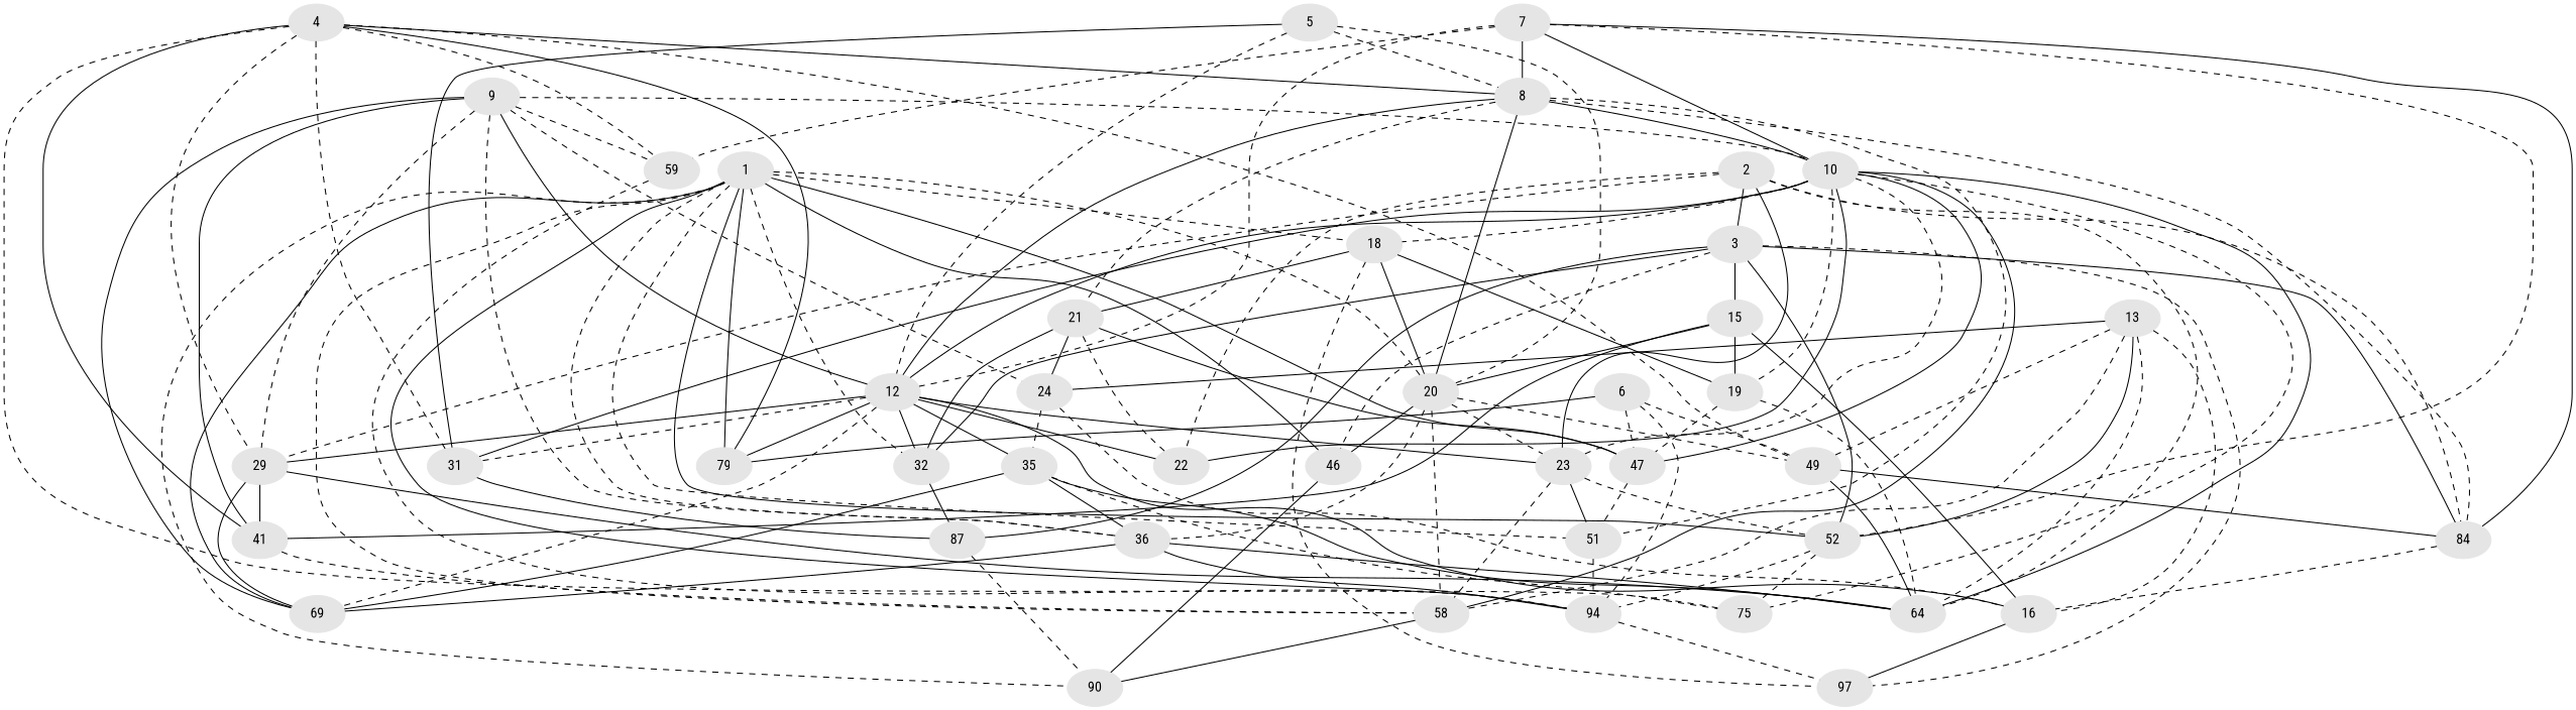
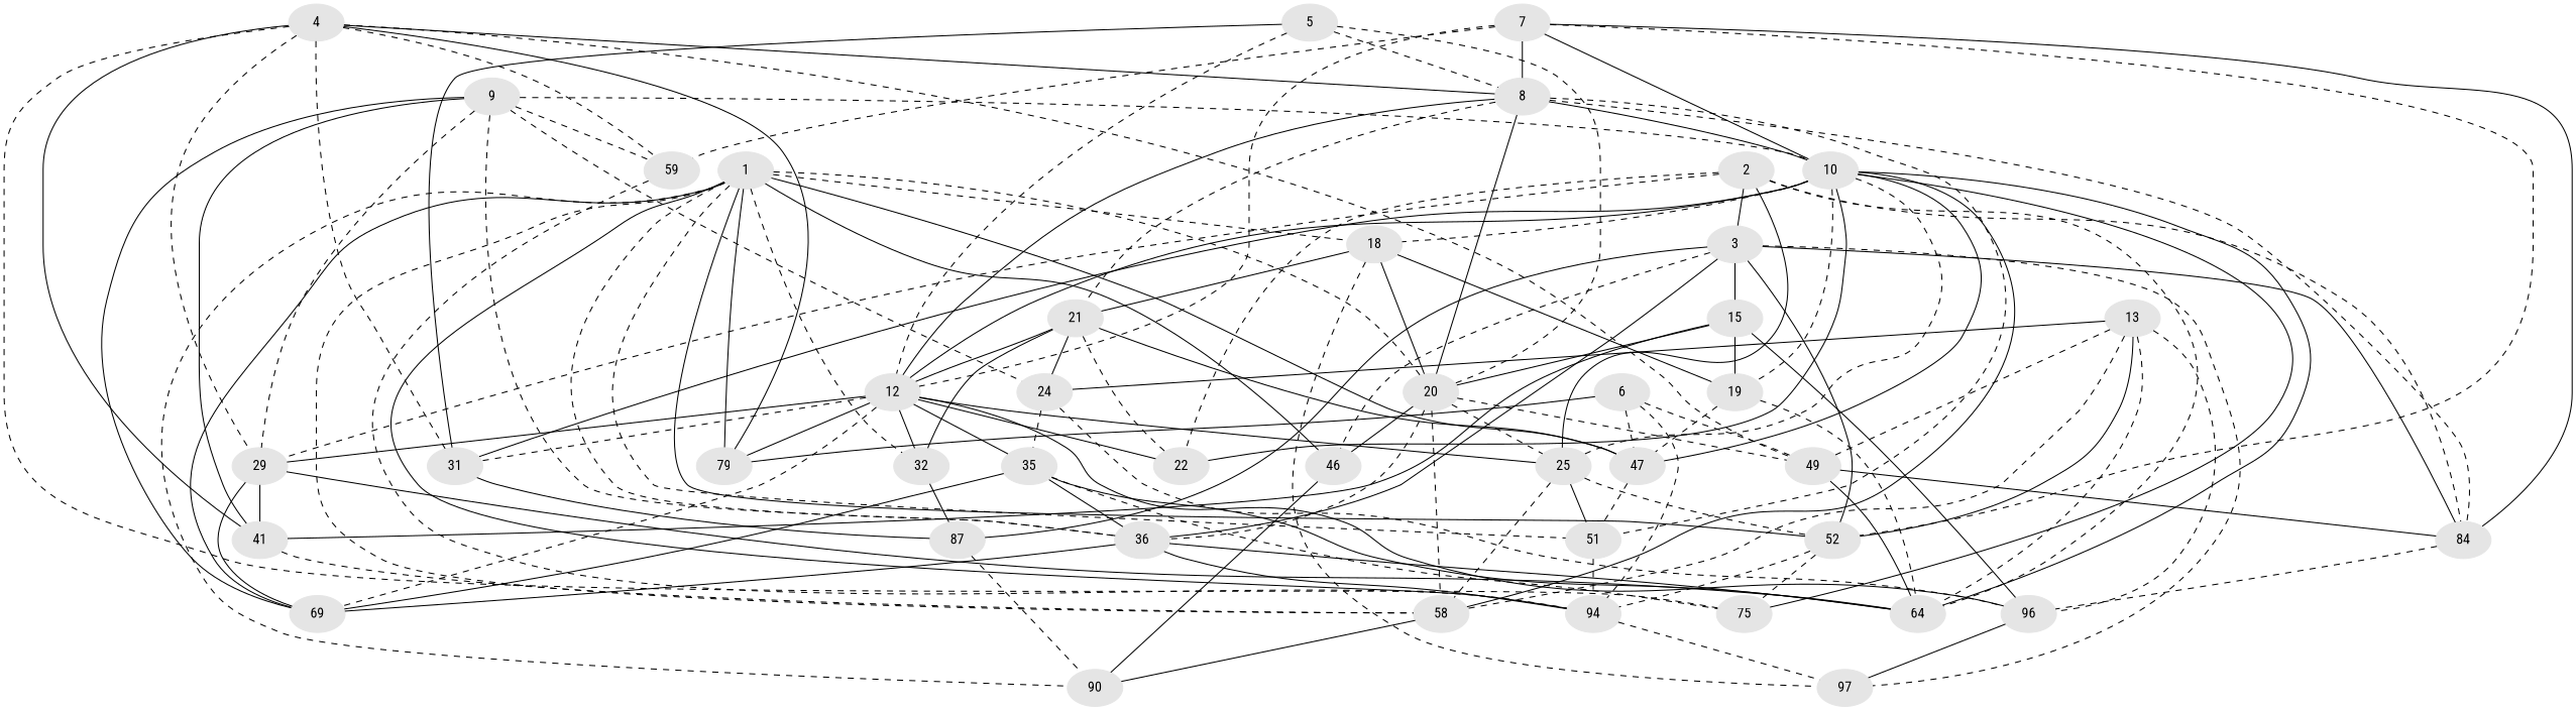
  graph {
    fontname="Roboto Condensed"
    node [color=gray90 fontname="Roboto Condensed" style=filled]
    edge [fontname="Roboto Condensed" style=solid]
    1 [super="+62+55"]
    18 [super="+46"]
    20 [super="+38+30+27"]
    32 [super="+88"]
    36 [super="+61"]
    n6 [label=46]
    47 [super="+91"]
    51 [super="+102"]
    52 [super="+95"]
    58 [super="+108+85"]
    69 [super="+74"]
    79
    90
    94 [super="+103+104"]
    97
    21 [super="+93"]
    19 [super="+89"]
-   25 [super="+60+28" label=23]
+   25 [super="+60+28"]
    49 [super="+106"]
    87
    64 [super="+66"]
    75
    2 [super="+77"]
    3 [super="+72+65"]
    22
    29 [super="+33"]
    84 [super="+109"]
    15 [super="+48+54"]
    41 [super="+92"]
-   96 [super="+107" label=16]
+   96 [super="+107"]
    4 [super="+16+39"]
    8 [super="+11+34"]
    31 [super="+43"]
    59
    12 [super="+105+73+44+53"]
    10 [super="+14+17"]
    5
    35 [super="+50"]
    6
    7 [super="+86+101"]
    24 [super="+98"]
    9 [super="+37+76"]
    13 [super="+23"]
    1 -- 18 [style=dashed]
    1 -- 20 [style=dashed weight=2]
    1 -- 32 [style=dashed]
    1 -- 36 [style=dashed]
    1 -- n6
    1 -- 47
    1 -- 51 [style=dashed]
    1 -- 52
    1 -- 58 [style=dashed]
    1 -- 69
    1 -- 79
    1 -- 90 [style=dashed]
    1 -- 94
    18 -- 20
    18 -- 97 [style=dashed]
    18 -- 21
    18 -- 19
    20 -- 36 [style=dashed weight=2]
    20 -- n6
    20 -- 58 [style=dashed]
    20 -- 25 [style=dashed]
    20 -- 49 [style=dashed]
    32 -- 87
    36 -- 69
    36 -- 94
    36 -- 64
    n6 -- 90
    47 -- 51 [style=dashed]
    51 -- 94 [style=dashed weight=2]
    52 -- 94 [style=dashed]
    52 -- 75 [style=dashed]
    58 -- 90
    94 -- 97 [style=dashed]
    21 -- 32
    21 -- 47
    21 -- 22 [style=dashed]
    21 -- 24
    19 -- 47 [style=dashed]
    19 -- 64 [style=dashed]
    25 -- 51
    25 -- 52 [style=dashed]
    25 -- 58 [style=dashed weight=2]
    49 -- 64
    49 -- 84
    87 -- 90 [style=dashed]
    2 -- 25
    2 -- 64 [style=dashed]
    2 -- 3
    2 -- 22 [style=dashed]
    2 -- 29 [style=dashed]
    2 -- 84 [style=dashed]
-   3 -- 32
+   3 -- 36
    3 -- n6 [style=dashed]
    3 -- 52
    3 -- 97 [style=dashed]
    3 -- 87
    3 -- 84
    3 -- 15
    29 -- 69
    29 -- 64
    29 -- 41
    84 -- 96 [style=dashed]
    15 -- 20
    15 -- 19
    15 -- 41 [weight=2]
    15 -- 96
    41 -- 58 [style=dashed]
    96 -- 97
    4 -- 79
    4 -- 49 [style=dashed]
    4 -- 75 [style=dashed]
    4 -- 29 [style=dashed weight=2]
    4 -- 41
    4 -- 8
    4 -- 31 [style=dashed weight=2]
    4 -- 59 [style=dashed]
    8 -- 20
    8 -- 51 [style=dashed]
    8 -- 21 [style=dashed]
    8 -- 84 [style=dashed]
    8 -- 12
    8 -- 10 [weight=2]
    31 -- 87
    59 -- 94 [style=dashed]
    12 -- 32 [weight=2]
    12 -- 69 [style=dashed]
    12 -- 79
    12 -- 25
    12 -- 22
    12 -- 29
    12 -- 96
    12 -- 31 [style=dashed]
    12 -- 35
    10 -- 18 [style=dashed]
    10 -- 47
    10 -- 58
    10 -- 19 [style=dashed weight=2]
    10 -- 25 [style=dashed]
    10 -- 64
-   10 -- 75 [style=dashed]
+   10 -- 75
    10 -- 22
    10 -- 31
    10 -- 12
    5 -- 20 [style=dashed]
    5 -- 8 [style=dashed]
    5 -- 31
    5 -- 12 [style=dashed]
    35 -- 36
    35 -- 69
    35 -- 64
    35 -- 75 [style=dashed]
    6 -- 47 [style=dashed]
    6 -- 79
    6 -- 94 [style=dashed]
    6 -- 49 [style=dashed]
    7 -- 52 [style=dashed]
    7 -- 84
    7 -- 8
    7 -- 59 [style=dashed]
    7 -- 12 [style=dashed weight=2]
    7 -- 10
    24 -- 96 [style=dashed]
    24 -- 35 [style=dashed]
    9 -- 36 [style=dashed]
    9 -- 69
    9 -- 29 [style=dashed]
    9 -- 41
    9 -- 59 [style=dashed]
-   9 -- 12
+   21 -- 12
    9 -- 10 [style=dashed]
    9 -- 24 [style=dashed]
    13 -- 52
    13 -- 58 [style=dashed]
    13 -- 49 [style=dashed]
    13 -- 64 [style=dashed]
    13 -- 96 [style=dashed]
    13 -- 24
  }
